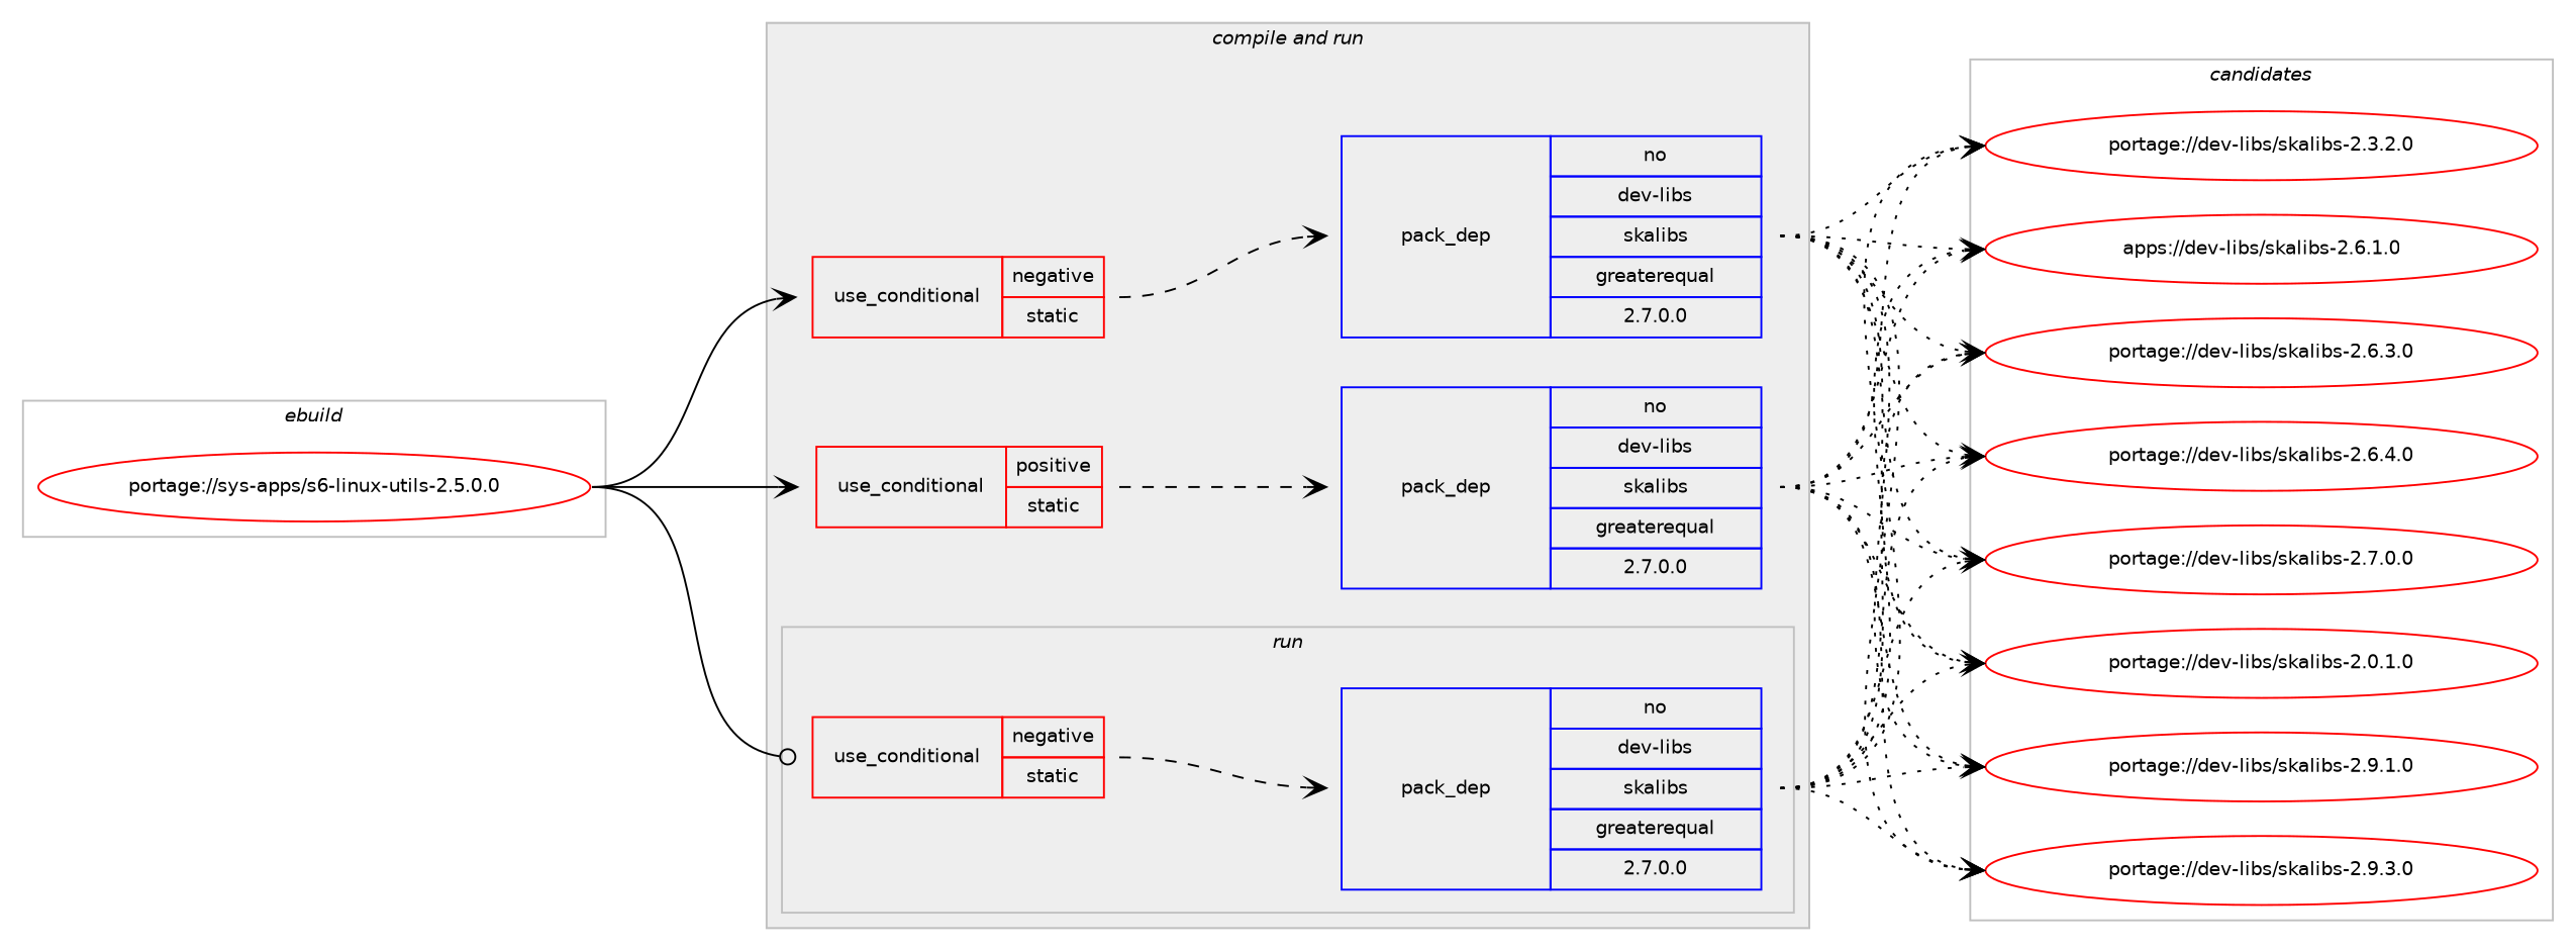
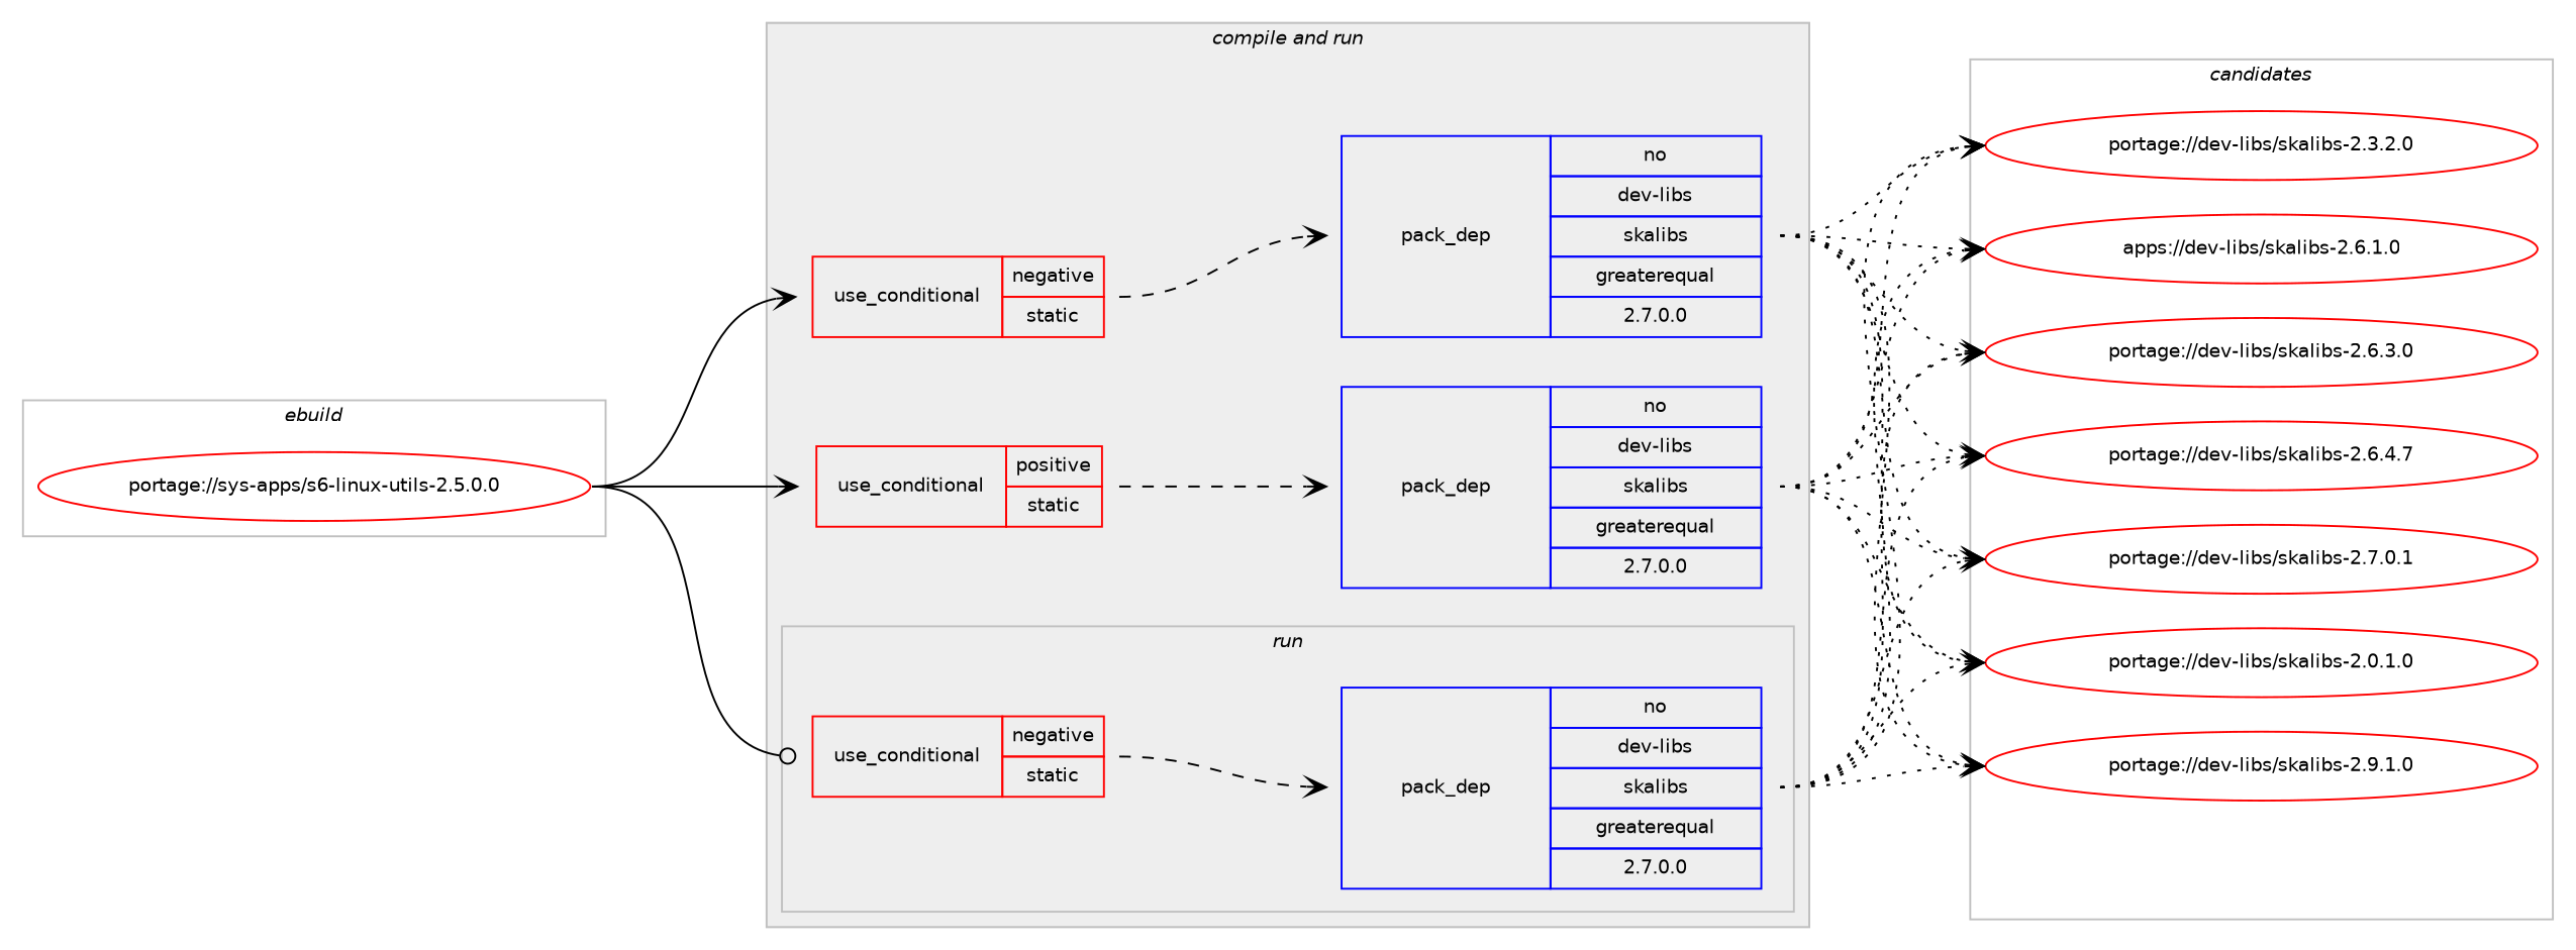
  digraph {
    compound=true
    concentrate=true
    fontname=Helvetica
    fontsize=10
    newrank=true
    rankdir=LR
    ranksep=1.5
    node [color=red fontname=Helvetica fontsize=10]
    edge [arrowhead=vee headport=w style=dotted tailport=e weight=100]
    n1 [label="portage://sys-apps/s6-linux-utils-2.5.0.0" width=4]
    n2 [color=blue label=<<TABLE BORDER="0" CELLBORDER="1" CELLSPACING="0" CELLPADDING="4" WIDTH="220"><TR><TD ROWSPAN="6" CELLPADDING="30">pack_dep</TD></TR><TR><TD WIDTH="110">no</TD></TR><TR><TD>dev-libs</TD></TR><TR><TD>skalibs</TD></TR><TR><TD>greaterequal</TD></TR><TR><TD>2.7.0.0</TD></TR></TABLE>> shape=none]
    n3 [label=<<TABLE BORDER="0" CELLBORDER="1" CELLSPACING="0" CELLPADDING="4"><TR><TD ROWSPAN="3" CELLPADDING="10">use_conditional</TD></TR><TR><TD>negative</TD></TR><TR><TD>static</TD></TR></TABLE>> shape=none]
    n4 [color=blue label=<<TABLE BORDER="0" CELLBORDER="1" CELLSPACING="0" CELLPADDING="4" WIDTH="220"><TR><TD ROWSPAN="6" CELLPADDING="30">pack_dep</TD></TR><TR><TD WIDTH="110">no</TD></TR><TR><TD>dev-libs</TD></TR><TR><TD>skalibs</TD></TR><TR><TD>greaterequal</TD></TR><TR><TD>2.7.0.0</TD></TR></TABLE>> shape=none]
    n5 [label=<<TABLE BORDER="0" CELLBORDER="1" CELLSPACING="0" CELLPADDING="4"><TR><TD ROWSPAN="3" CELLPADDING="10">use_conditional</TD></TR><TR><TD>positive</TD></TR><TR><TD>static</TD></TR></TABLE>> shape=none]
    n6 [color=blue label=<<TABLE BORDER="0" CELLBORDER="1" CELLSPACING="0" CELLPADDING="4" WIDTH="220"><TR><TD ROWSPAN="6" CELLPADDING="30">pack_dep</TD></TR><TR><TD WIDTH="110">no</TD></TR><TR><TD>dev-libs</TD></TR><TR><TD>skalibs</TD></TR><TR><TD>greaterequal</TD></TR><TR><TD>2.7.0.0</TD></TR></TABLE>> shape=none]
    n7 [label=<<TABLE BORDER="0" CELLBORDER="1" CELLSPACING="0" CELLPADDING="4"><TR><TD ROWSPAN="3" CELLPADDING="10">use_conditional</TD></TR><TR><TD>negative</TD></TR><TR><TD>static</TD></TR></TABLE>> shape=none]
    n8 [label="portage://dev-libs/skalibs-2.3.2.0" width=4]
    n9 [label="apps://dev-libs/skalibs-2.6.1.0" width=4]
    n10 [label="portage://dev-libs/skalibs-2.6.3.0" width=4]
-   n11 [label="portage://dev-libs/skalibs-2.6.4.0" width=4]
-   n12 [label="portage://dev-libs/skalibs-2.7.0.0" width=4]
+   n11 [label="portage://dev-libs/skalibs-2.6.4.7" width=4]
+   n12 [label="portage://dev-libs/skalibs-2.7.0.1" width=4]
    n13 [label="portage://dev-libs/skalibs-2.0.1.0" width=4]
    n14 [label="portage://dev-libs/skalibs-2.9.1.0" width=4]
-   n15 [label="portage://dev-libs/skalibs-2.9.3.0" width=4]
    subgraph cluster_1 {
      color=gray
      label=<<i>ebuild</i>>
      rank=same
      n1
    }
    subgraph cluster_2 {
      color=gray
      label=<<i>dependencies</i>>
      subgraph cluster_3 {
        color=gray
        fillcolor="#eeeeee"
        label=<<i>compile</i>>
        style=filled
        subgraph sub_4 {
          color=gray
          fillcolor="#eeeeee"
          label=<<i>compile</i>>
          style=filled
          n3
          subgraph sub_5 {
            color=gray
            fillcolor="#eeeeee"
            label=<<i>compile</i>>
            style=filled
            n2
          }
        }
        subgraph sub_6 {
          color=gray
          fillcolor="#eeeeee"
          label=<<i>compile</i>>
          style=filled
          n5
          subgraph sub_7 {
            color=gray
            fillcolor="#eeeeee"
            label=<<i>compile</i>>
            style=filled
            n4
          }
        }
      }
      subgraph cluster_8 {
        color=gray
        fillcolor="#eeeeee"
        label=<<i>compile and run</i>>
        style=filled
      }
      subgraph cluster_9 {
        color=gray
        fillcolor="#eeeeee"
        label=<<i>run</i>>
        style=filled
        subgraph sub_10 {
          color=gray
          fillcolor="#eeeeee"
          label=<<i>run</i>>
          style=filled
          n7
          subgraph sub_11 {
            color=gray
            fillcolor="#eeeeee"
            label=<<i>run</i>>
            style=filled
            n6
          }
        }
      }
    }
    subgraph cluster_12 {
      color=gray
      label=<<i>candidates</i>>
      rank=same
      subgraph sub_13 {
        color=black
        label=<<i>candidates</i>>
        nodesep=1
        rank=same
        n8
        n9
        n10
        n11
        n12
        n13
        n14
-       n15
      }
      subgraph sub_14 {
        color=black
        label=<<i>candidates</i>>
        nodesep=1
        rank=same
        n8
        n9
        n10
        n11
        n12
        n13
        n14
-       n15
      }
      subgraph sub_15 {
        color=black
        label=<<i>candidates</i>>
        nodesep=1
        rank=same
        n8
        n9
        n10
        n11
        n12
        n13
        n14
-       n15
      }
    }
    n1 -> n3 [style=solid weight=20]
    n1 -> n5 [style=solid weight=20]
    n1 -> n7 [arrowhead=odot style=solid weight=20]
    n2 -> n8
    n2 -> n9
    n2 -> n10
    n2 -> n11
    n2 -> n12
    n2 -> n13
    n2 -> n14
-   n2 -> n15
    n3 -> n2 [style=dashed weight=20]
    n4 -> n8
    n4 -> n9
    n4 -> n10
    n4 -> n11
    n4 -> n12
    n4 -> n13
    n4 -> n14
-   n4 -> n15
    n5 -> n4 [style=dashed weight=20]
    n6 -> n8
    n6 -> n9
    n6 -> n10
    n6 -> n11
    n6 -> n12
    n6 -> n13
    n6 -> n14
-   n6 -> n15
    n7 -> n6 [style=dashed weight=20]
  }
